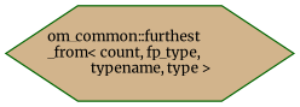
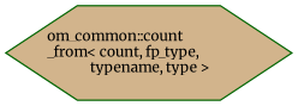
  digraph {
    rankdir=LR
    fontname=Merriweather
-   n1 [color=darkgreen fillcolor=tan fontname=Merriweather fontsize=10 height=0.2 label="om_common::furthest\l_from\< count, fp_type,\l typename, type \>" shape=hexagon style=filled width=0.4]
+   n1 [color=darkgreen fillcolor=tan fontname=Merriweather fontsize=10 height=0.2 label="om_common::count\l_from\< count, fp_type,\l typename, type \>" shape=hexagon style=filled width=0.4]
  }
